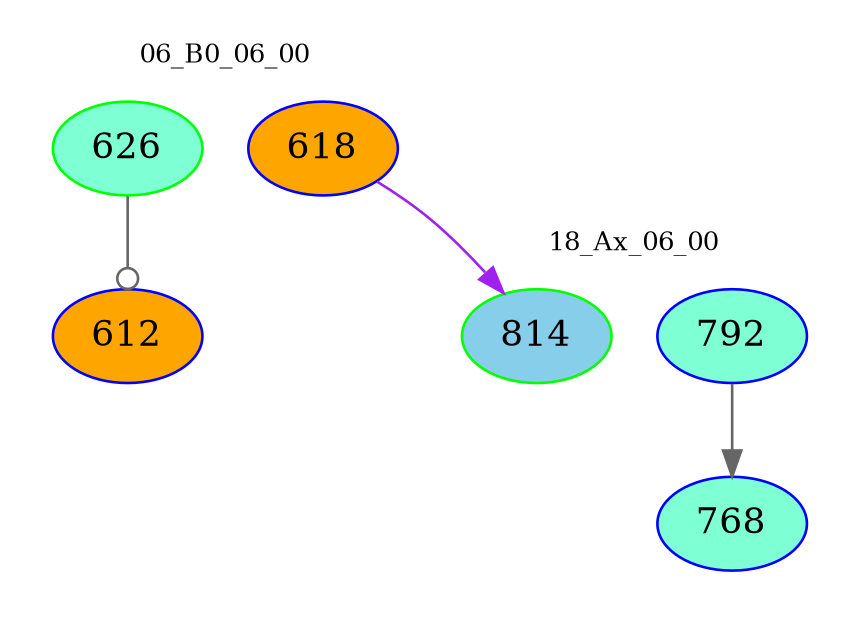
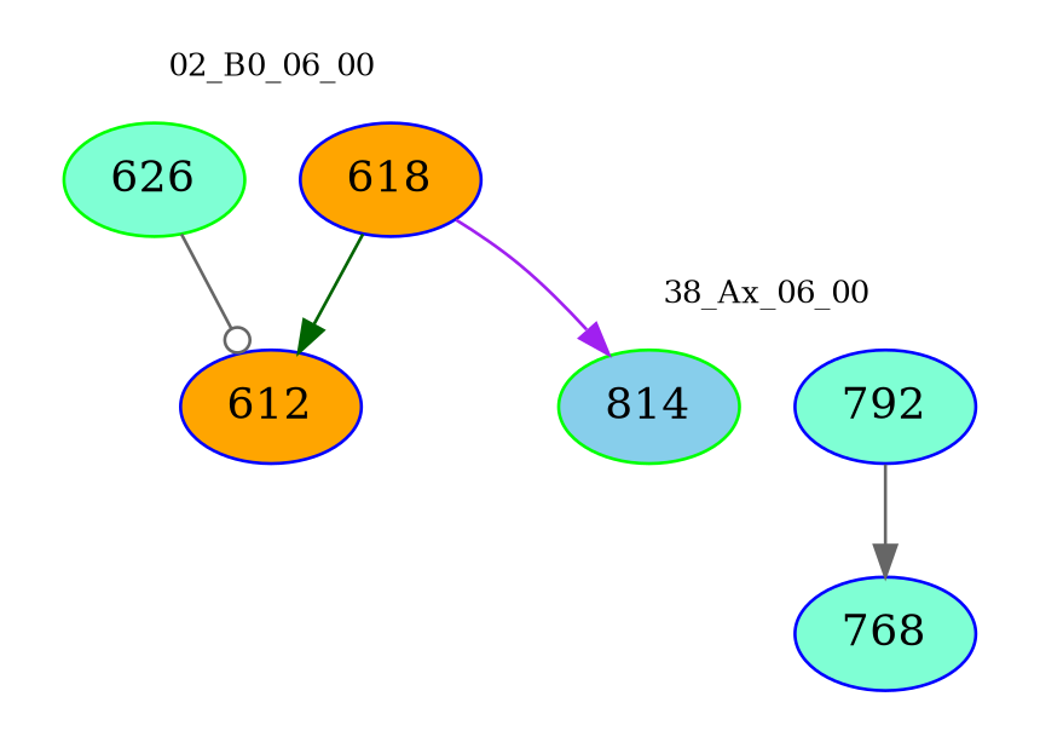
  digraph {
    node [color=blue fillcolor=aquamarine style=filled]
    edge [arrowhead=normal color=gray40]
    n1 [label=792]
    n2 [label=768]
    n3 [color=green fillcolor=skyblue label=814]
    n4 [fillcolor=orange label=618]
    n5 [fillcolor=orange label=612]
    n6 [color=green label=626]
    subgraph cluster_1 {
      color=white
      fontsize=10
-     label="18_Ax_06_00"
+     label="38_Ax_06_00"
      n1
      n2
      n3
    }
    subgraph cluster_2 {
      color=white
      fontsize=10
-     label="06_B0_06_00"
+     label="02_B0_06_00"
      n4
      n5
      n6
    }
    n1 -> n2
    n4 -> n3 [color=purple]
+   n4 -> n5 [color=darkgreen]
    n6 -> n5 [arrowhead=odot]
  }
